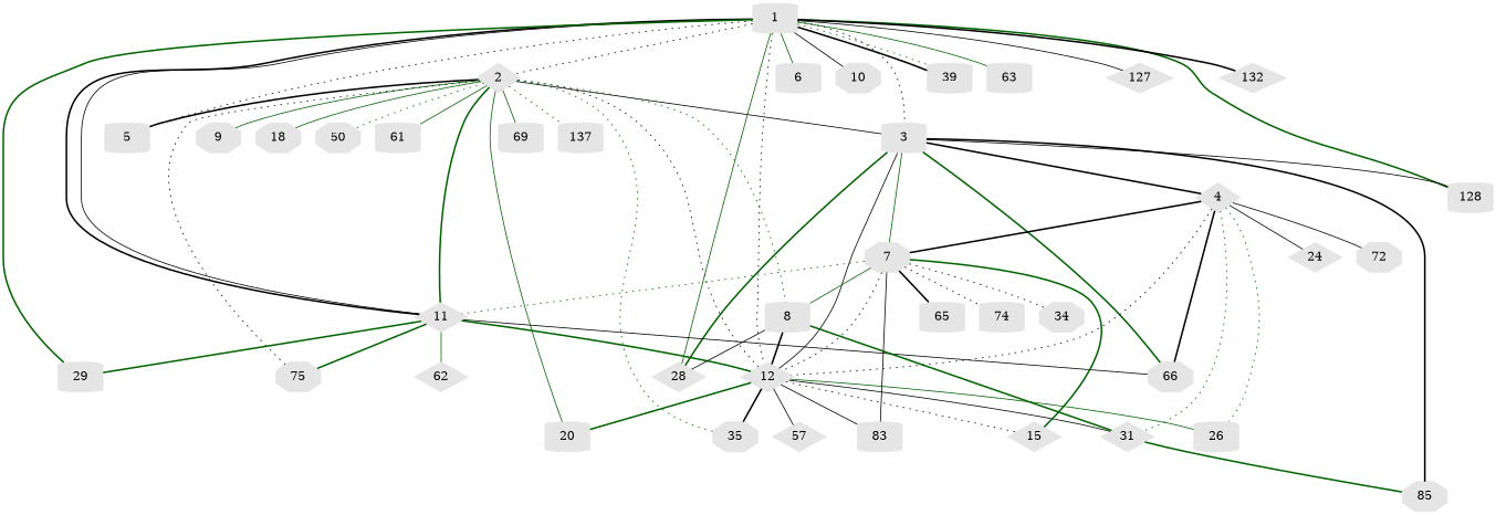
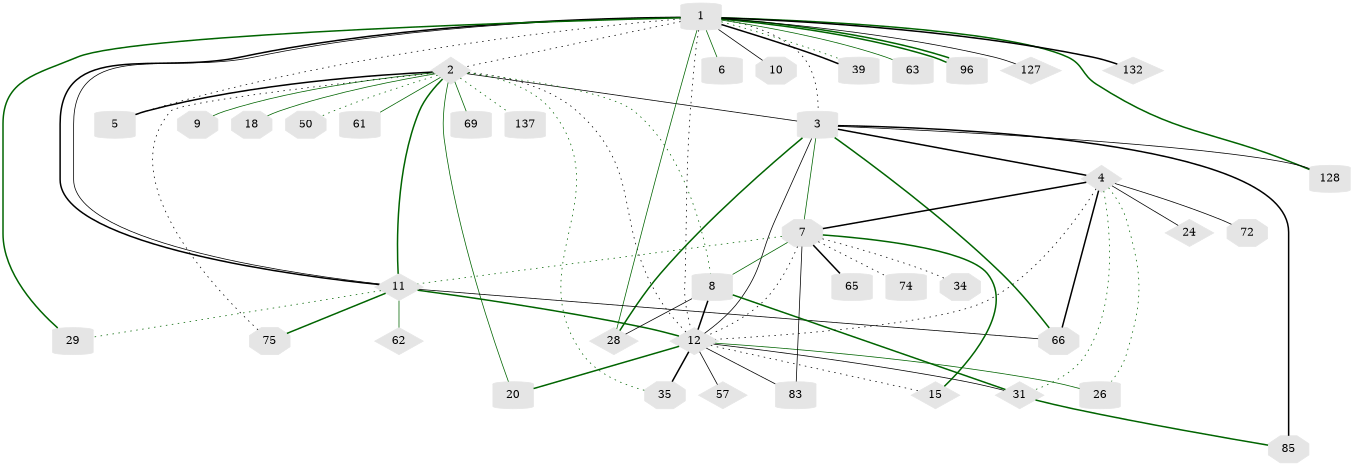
  graph {
    node [color=gray90 shape=cylinder style=filled]
    edge [color=black style=solid]
    2 [shape=diamond]
    1
    3 [super="+25"]
    5 [super="+119"]
    6 [super="+122"]
    10 [shape=octagon super="+30"]
    11 [shape=diamond super="+22+40+64+19+55"]
    12 [shape=diamond super="+17+21+111+125+107+114+94+91+68+16+14+76+32"]
    28 [shape=diamond super="+134"]
    29 [super="+37"]
    39 [super="+136"]
    63
+   96 [super="+117"]
    127 [shape=diamond]
    128
    132 [shape=diamond]
    8 [super="+73+100+54"]
    9 [shape=octagon super="+105"]
    18 [shape=octagon]
    20 [super="+86+48"]
    35 [shape=octagon super="+43"]
    50 [shape=octagon]
    61
    69
    75 [shape=octagon]
    137
    7 [shape=octagon super="+123+60+52+49+33+38"]
    4 [shape=diamond super="+13"]
    66 [shape=octagon]
    85 [shape=octagon super="+113+118+133+139"]
    62 [shape=diamond super="+110"]
    26 [super="+84+59"]
    31 [shape=diamond super="+56"]
    15 [shape=diamond]
    83 [super="+106"]
    57 [shape=diamond]
    34 [shape=octagon]
    65
    74
    24 [shape=diamond]
    72 [shape=octagon]
    2 -- 3
    2 -- 5 [style=bold]
    2 -- 11 [color=darkgreen style=bold weight=2]
    2 -- 12 [style=dotted weight=3]
    2 -- 8 [color=darkgreen style=dotted]
    2 -- 9 [color=darkgreen]
    2 -- 18 [color=darkgreen]
    2 -- 20 [color=darkgreen]
    2 -- 35 [color=darkgreen style=dotted]
    2 -- 50 [color=darkgreen style=dotted]
    2 -- 61 [color=darkgreen]
    2 -- 69 [color=darkgreen]
    2 -- 75 [style=dotted]
    2 -- 137 [color=darkgreen style=dotted]
    1 -- 2 [style=dotted]
    1 -- 3 [style=dotted]
    1 -- 5 [style=dotted]
    1 -- 6 [color=darkgreen]
    1 -- 10
    1 -- 11 [style=bold weight=3]
    1 -- 11
    1 -- 12 [style=dotted weight=3]
    1 -- 28 [color=darkgreen]
    1 -- 29 [color=darkgreen style=bold]
    1 -- 39 [style=bold]
    1 -- 39 [color=darkgreen style=dotted]
    1 -- 63 [color=darkgreen]
+   1 -- 96 [color=darkgreen style=bold]
+   1 -- 96 [color=darkgreen style=bold]
    1 -- 127
    1 -- 128 [color=darkgreen style=bold]
    1 -- 132 [style=bold]
    3 -- 12 [weight=2]
    3 -- 28 [color=darkgreen style=bold]
    3 -- 128
    3 -- 7 [color=darkgreen]
    3 -- 4 [style=bold]
    3 -- 66 [color=darkgreen style=bold]
    3 -- 85 [style=bold weight=2]
    11 -- 12 [color=darkgreen style=bold weight=2]
-   11 -- 29 [color=darkgreen style=bold]
+   11 -- 29 [color=darkgreen style=dotted]
    11 -- 75 [color=darkgreen style=bold]
    11 -- 66
    11 -- 62 [color=darkgreen]
    12 -- 20 [color=darkgreen style=bold]
    12 -- 35 [style=bold weight=2]
    12 -- 26 [color=darkgreen]
    12 -- 31
    12 -- 15 [style=dotted]
    12 -- 83
    12 -- 57
    8 -- 12 [style=bold]
    8 -- 28
    8 -- 31 [color=darkgreen style=bold]
    7 -- 11 [color=darkgreen style=dotted weight=4]
    7 -- 12 [style=dotted weight=2]
    7 -- 8 [color=darkgreen]
    7 -- 15 [color=darkgreen style=bold]
    7 -- 83
    7 -- 34 [style=dotted]
    7 -- 65 [style=bold]
    7 -- 74 [style=dotted]
    4 -- 12 [style=dotted]
    4 -- 7 [style=bold]
    4 -- 66 [style=bold]
    4 -- 26 [color=darkgreen style=dotted]
    4 -- 31 [color=darkgreen style=dotted]
    4 -- 24
    4 -- 72
    31 -- 85 [color=darkgreen style=bold]
  }
